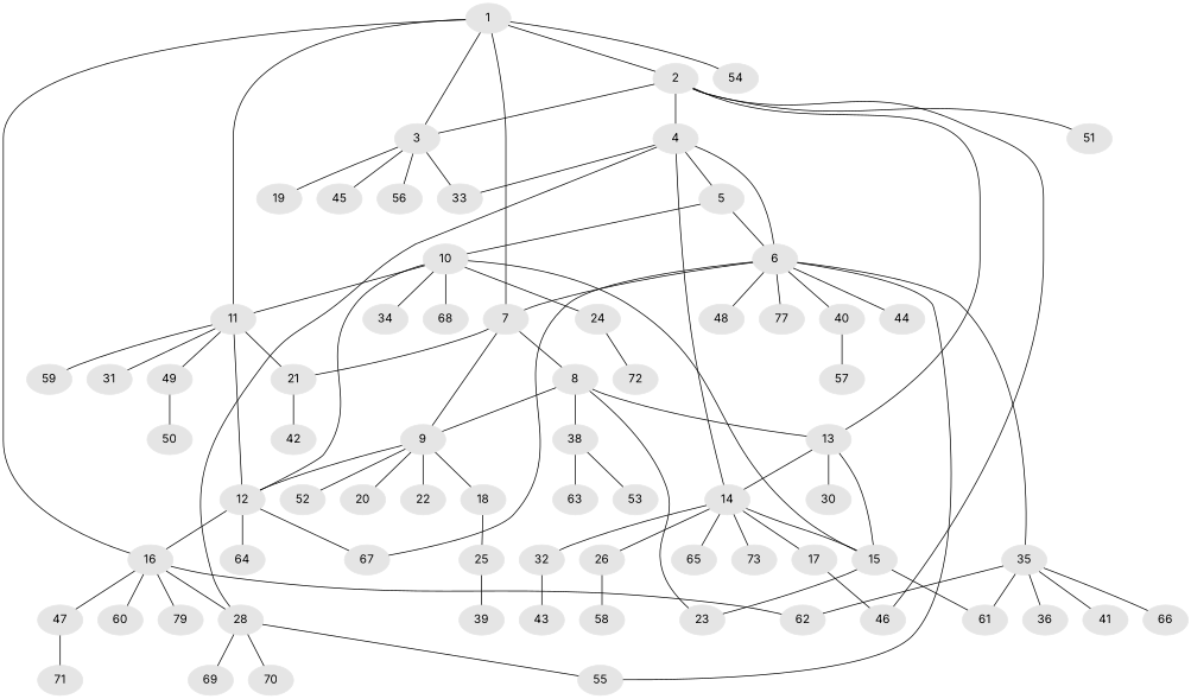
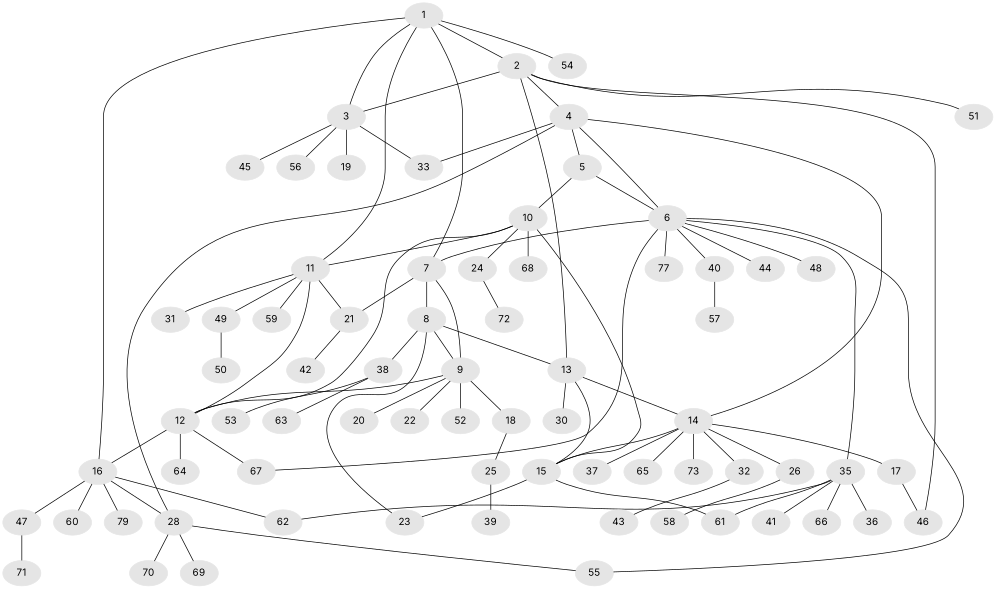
  graph {
    fontname=Inter
    node [color=gray90 fontname=Inter style=filled]
    edge [fontname=Inter]
    1
    2
    3
    7
    11
    16
    54
    4
    13
    46
    51
    19
    33
    45
    56
    8
    9
    21
    12
    31
    49
    59
    28
    n24 [label=79]
    47
    60
    62
    5
    6
    14
    15
    30
    10
    n34 [label=77]
    35
    40
    44
    48
    55
    67
    17
    26
    32
+   37
    65
    73
    69
    70
    24
-   34
    68
    61
    36
    41
    66
    57
    23
    38
    18
    20
    22
    52
    42
    53
    63
    64
    25
    72
    50
    58
    43
    71
    39
    1 -- 2
    1 -- 3
    1 -- 7
    1 -- 11
    1 -- 16
    1 -- 54
    2 -- 3
    2 -- 4
    2 -- 13
    2 -- 46
    2 -- 51
    3 -- 19
    3 -- 33
    3 -- 45
    3 -- 56
    7 -- 8
    7 -- 9
    7 -- 21
    11 -- 21
    11 -- 12
    11 -- 31
    11 -- 49
    11 -- 59
    16 -- 28
    16 -- n24
    16 -- 47
    16 -- 60
    16 -- 62
    4 -- 33
    4 -- 28
    4 -- 5
    4 -- 6
    4 -- 14
    13 -- 14
    13 -- 15
    13 -- 30
    8 -- 13
    8 -- 9
    8 -- 23
    8 -- 38
    9 -- 12
    9 -- 18
    9 -- 20
    9 -- 22
    9 -- 52
    21 -- 42
    12 -- 16
    12 -- 67
    12 -- 64
    49 -- 50
    28 -- 55
    28 -- 69
    28 -- 70
    47 -- 71
    5 -- 6
    5 -- 10
    6 -- 7
    6 -- n34
    6 -- 35
    6 -- 40
    6 -- 44
    6 -- 48
    6 -- 55
    6 -- 67
    14 -- 15
    14 -- 17
    14 -- 26
    14 -- 32
+   14 -- 37
    14 -- 65
    14 -- 73
    15 -- 61
    15 -- 23
    10 -- 11
    10 -- 12
    10 -- 15
    10 -- 24
-   10 -- 34
    10 -- 68
    35 -- 62
    35 -- 61
    35 -- 36
    35 -- 41
    35 -- 66
    40 -- 57
    17 -- 46
    26 -- 58
    32 -- 43
    24 -- 72
    38 -- 53
    38 -- 63
    18 -- 25
    25 -- 39
  }
